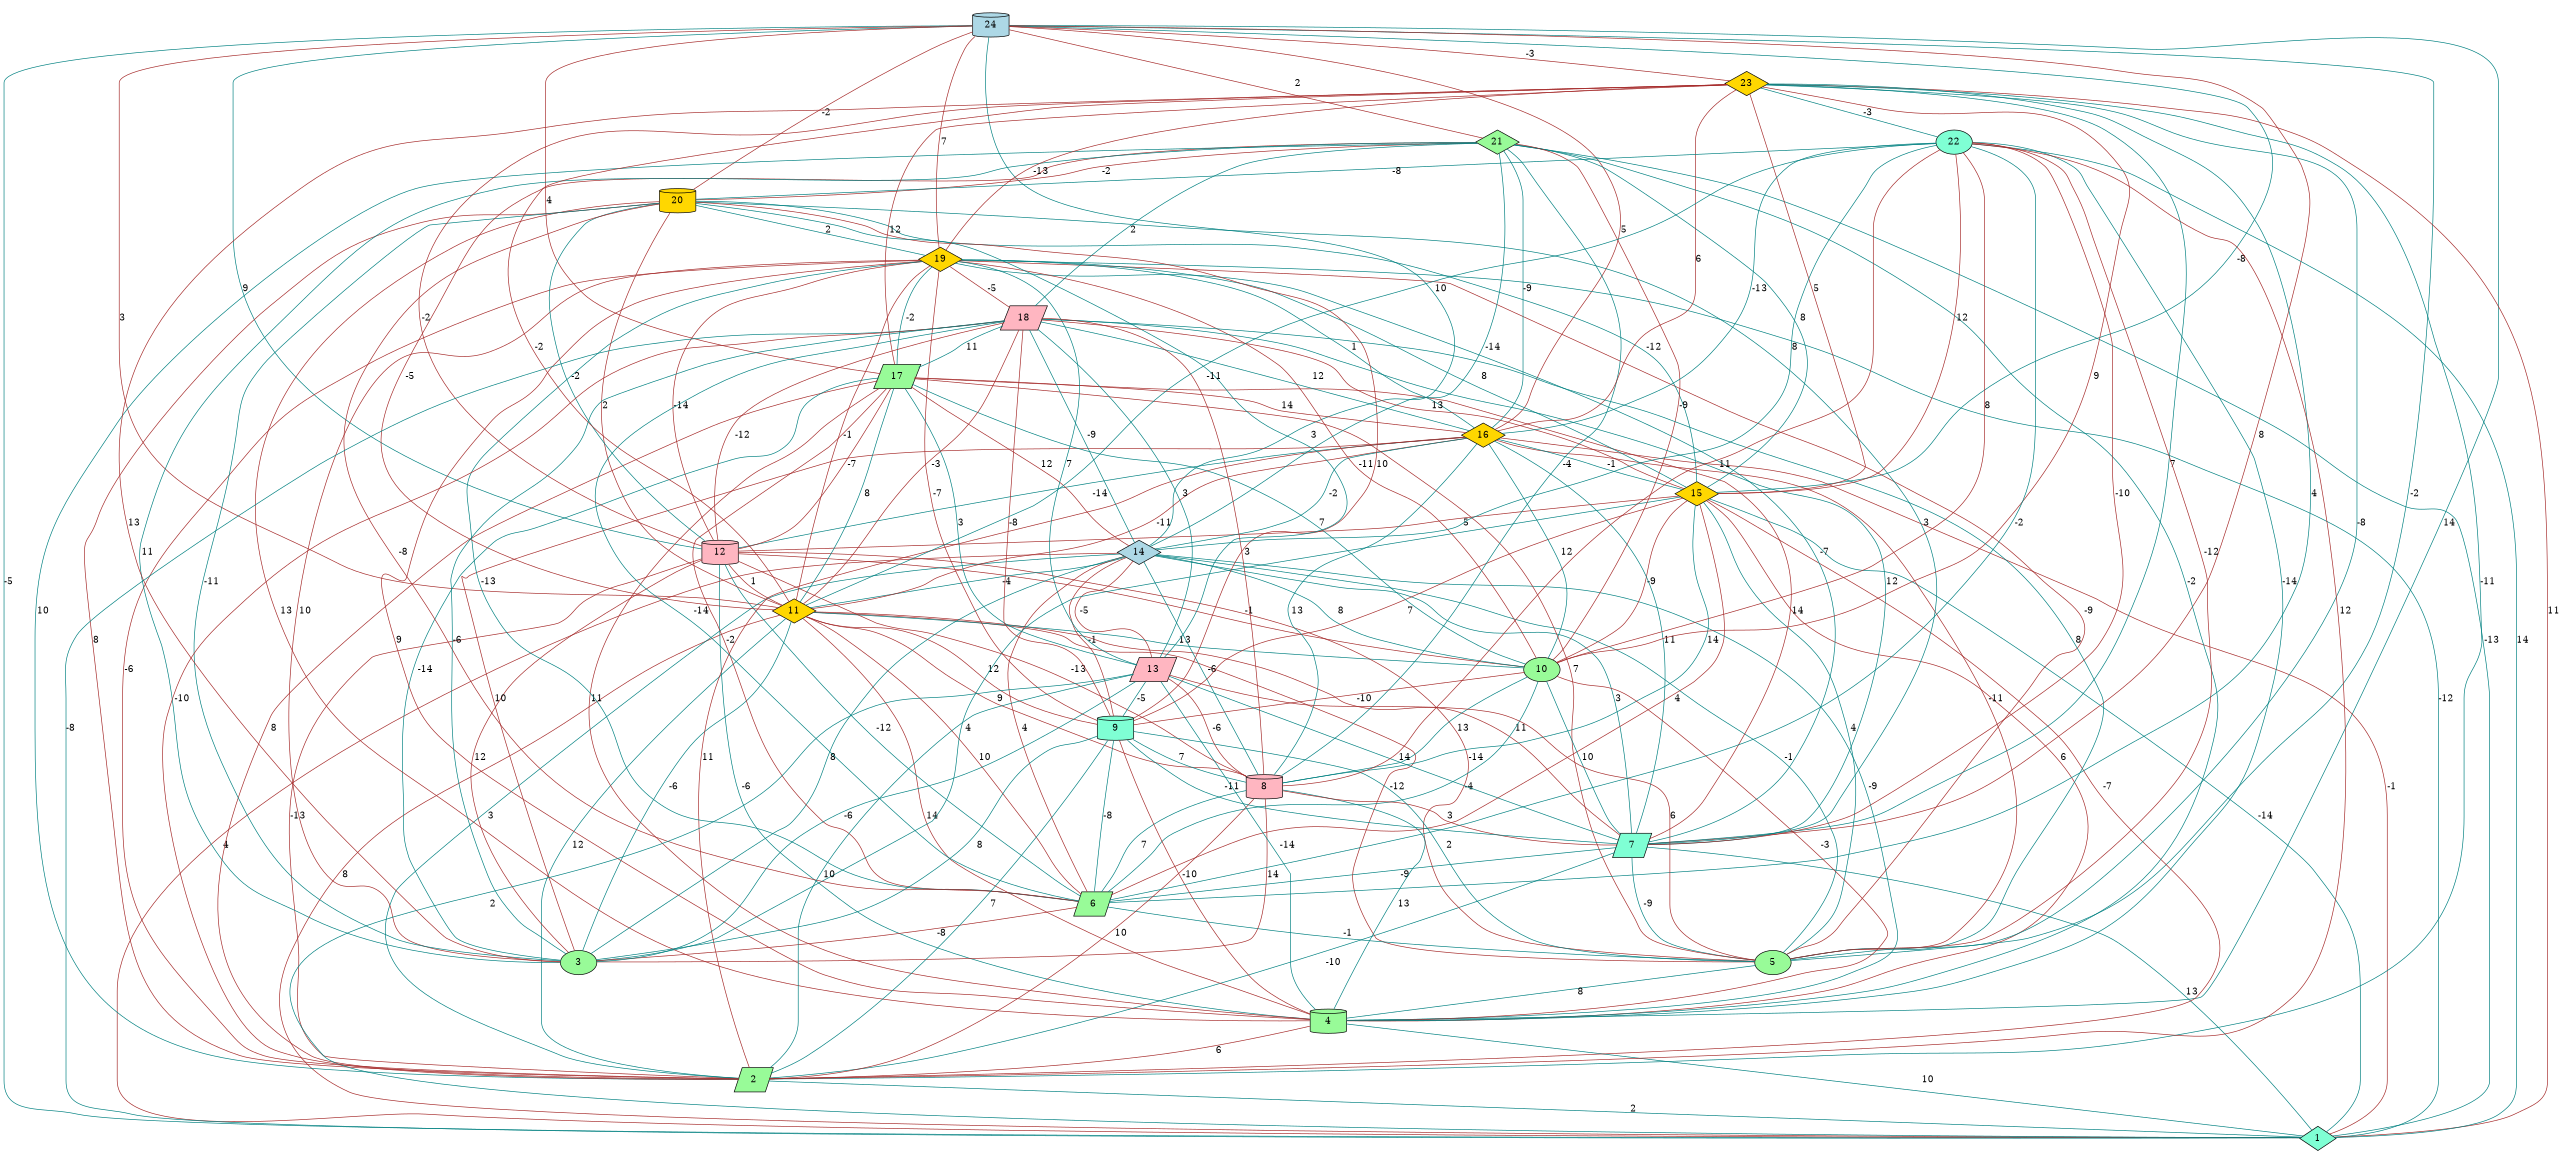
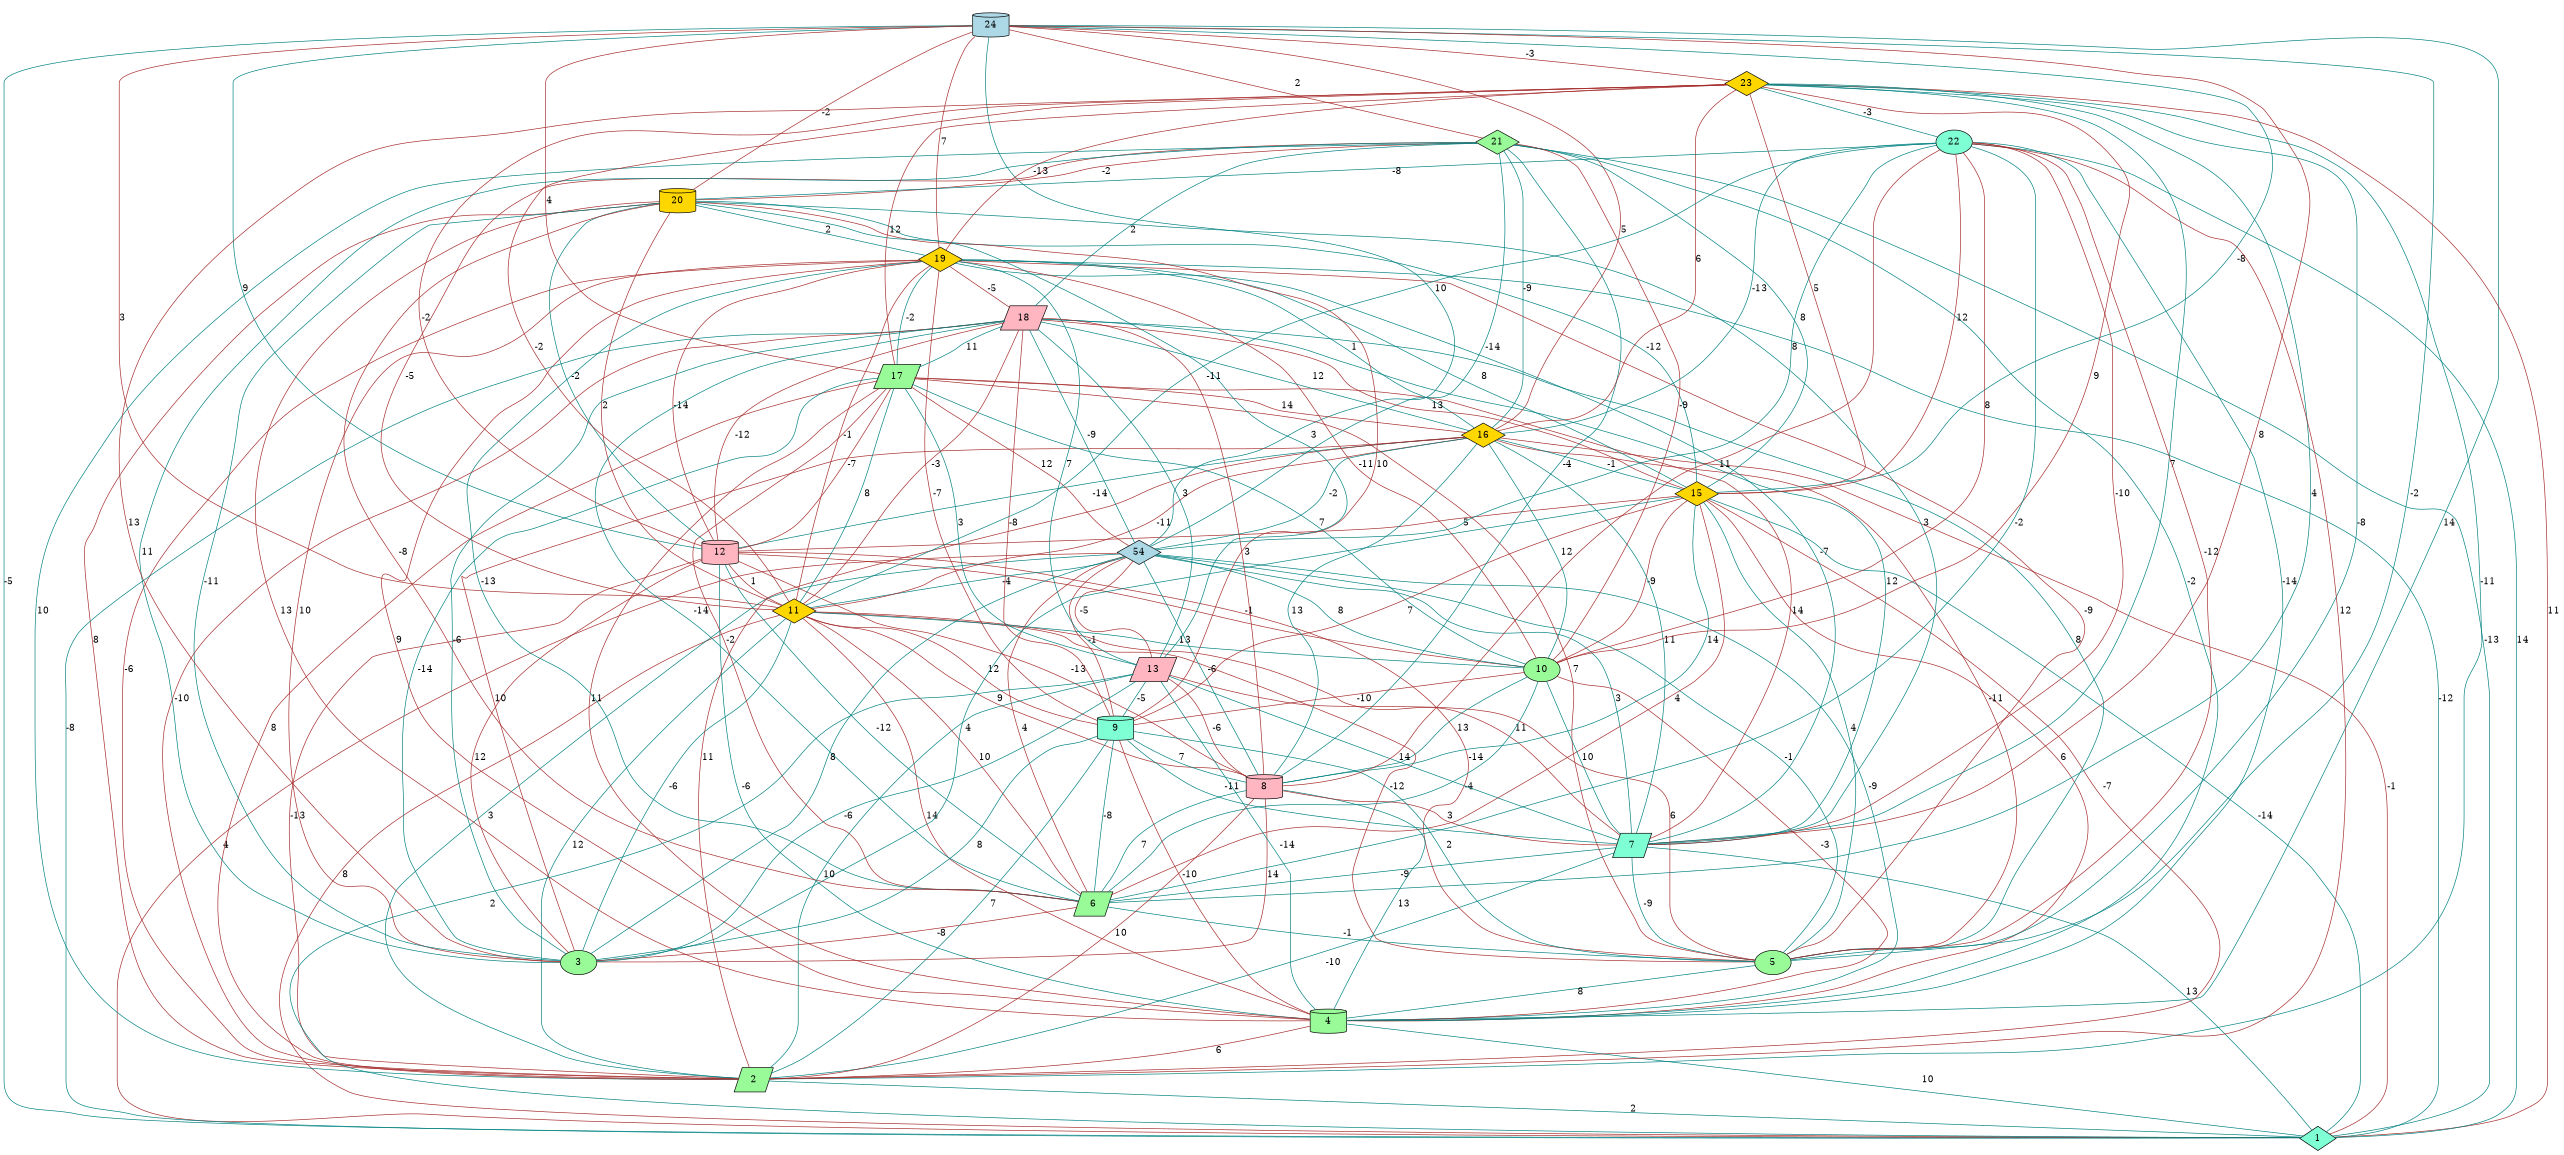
  graph {
    fontname="Helvetica,Arial,sans-serif"
    node [fillcolor=palegreen shape=diamond style=filled]
    edge [color=teal]
    24 [fillcolor=lightblue shape=cylinder]
    1 [fillcolor=aquamarine]
    4 [shape=cylinder]
    5 [shape=ellipse]
    7 [fillcolor=aquamarine shape=parallelogram]
    11 [fillcolor=gold]
    12 [fillcolor=lightpink shape=cylinder]
-   14 [fillcolor=lightblue]
+   14 [fillcolor=lightblue label=54]
    15 [fillcolor=gold]
    16 [fillcolor=gold]
    17 [shape=parallelogram]
    19 [fillcolor=gold]
    20 [fillcolor=gold shape=cylinder]
    21
    23 [fillcolor=gold]
    2 [shape=parallelogram]
    6 [shape=parallelogram]
    3 [shape=ellipse]
    10 [shape=ellipse]
    8 [fillcolor=lightpink shape=cylinder]
    9 [fillcolor=aquamarine shape=cylinder]
    13 [fillcolor=lightpink shape=parallelogram]
    18 [fillcolor=lightpink shape=parallelogram]
    22 [fillcolor=aquamarine shape=ellipse]
    24 -- 1 [label=-5]
    24 -- 4 [label=14]
    24 -- 5 [label=-2]
    24 -- 7 [color=brown label=8]
    24 -- 11 [color=brown label=3]
    24 -- 12 [label=9]
    24 -- 14 [label=10]
    24 -- 15 [label=-8]
    24 -- 16 [color=brown label=5]
    24 -- 17 [color=brown label=4]
    24 -- 19 [color=brown label=7]
    24 -- 20 [color=brown label=-2]
    24 -- 21 [color=brown label=2]
    24 -- 23 [color=brown label=-3]
    4 -- 1 [label=10]
    4 -- 2 [color=brown label=6]
    5 -- 4 [label=8]
    7 -- 1 [label=13]
    7 -- 5 [label=-9]
    7 -- 2 [label=-10]
    7 -- 6 [label=-9]
    11 -- 1 [color=brown label=8]
    11 -- 4 [color=brown label=14]
    11 -- 5 [color=brown label=-12]
    11 -- 7 [color=brown label=11]
    11 -- 2 [label=12]
    11 -- 6 [color=brown label=10]
    11 -- 3 [label=-6]
    11 -- 10 [label=13]
    11 -- 8 [color=brown label=9]
    11 -- 9 [color=brown label=12]
    12 -- 4 [label=-6]
    12 -- 5 [color=brown label=-14]
    12 -- 11 [color=brown label=1]
    12 -- 2 [color=brown label=-13]
    12 -- 6 [label=-12]
    12 -- 3 [color=brown label=12]
    12 -- 10 [color=brown label=-1]
    12 -- 8 [color=brown label=-13]
    14 -- 1 [color=brown label=4]
    14 -- 4 [label=-9]
    14 -- 5 [label=-1]
    14 -- 7 [label=3]
    14 -- 11 [label=-4]
    14 -- 2 [label=3]
    14 -- 6 [color=brown label=4]
    14 -- 3 [label=8]
    14 -- 10 [label=8]
    14 -- 8 [label=-6]
    14 -- 9 [color=brown label=-1]
    14 -- 13 [color=brown label=-5]
    15 -- 1 [label=-14]
    15 -- 4 [color=brown label=6]
    15 -- 5 [label=4]
    15 -- 12 [color=brown label=5]
    15 -- 2 [color=brown label=-7]
    15 -- 6 [color=brown label=4]
    15 -- 3 [label=4]
    15 -- 10 [color=brown label=-9]
    15 -- 8 [label=14]
    15 -- 9 [color=brown label=7]
    16 -- 1 [color=brown label=-1]
    16 -- 5 [color=brown label=-11]
    16 -- 7 [label=11]
    16 -- 11 [color=brown label=-11]
    16 -- 12 [label=-14]
    16 -- 14 [label=-2]
    16 -- 15 [label=-1]
    16 -- 2 [color=brown label=11]
    16 -- 3 [color=brown label=10]
    16 -- 10 [label=12]
    16 -- 8 [label=13]
    17 -- 4 [color=brown label=11]
    17 -- 5 [color=brown label=7]
    17 -- 7 [color=brown label=14]
    17 -- 11 [label=8]
    17 -- 12 [color=brown label=-7]
    17 -- 14 [color=brown label=12]
    17 -- 16 [color=brown label=14]
    17 -- 2 [color=brown label=8]
    17 -- 6 [color=brown label=-2]
    17 -- 3 [label=-14]
    17 -- 10 [label=7]
    17 -- 13 [label=3]
    19 -- 1 [label=-12]
    19 -- 4 [color=brown label=9]
    19 -- 5 [color=brown label=-9]
    19 -- 7 [label=-7]
    19 -- 11 [color=brown label=-1]
    19 -- 12 [color=brown label=-14]
    19 -- 15 [label=8]
    19 -- 16 [label=1]
    19 -- 17 [label=-2]
    19 -- 2 [color=brown label=-6]
    19 -- 6 [label=-13]
    19 -- 3 [color=brown label=10]
    19 -- 10 [color=brown label=-11]
    19 -- 9 [color=brown label=-7]
    19 -- 13 [label=7]
    19 -- 18 [color=brown label=-5]
    20 -- 4 [color=brown label=13]
    20 -- 7 [label=3]
    20 -- 11 [color=brown label=2]
    20 -- 12 [label=-2]
    20 -- 15 [label=-12]
    20 -- 19 [label=2]
    20 -- 2 [color=brown label=8]
    20 -- 6 [color=brown label=-8]
    20 -- 3 [label=-11]
    20 -- 9 [color=brown label=10]
    20 -- 13 [label=3]
    21 -- 1 [label=-13]
    21 -- 4 [label=-2]
    21 -- 11 [color=brown label=-5]
    21 -- 14 [label=-14]
    21 -- 15 [label=8]
    21 -- 16 [label=-9]
    21 -- 20 [color=brown label=-2]
    21 -- 2 [label=10]
    21 -- 3 [label=11]
    21 -- 10 [color=brown label=-9]
    21 -- 8 [label=-4]
    21 -- 18 [label=2]
    23 -- 1 [color=brown label=11]
    23 -- 5 [label=-8]
    23 -- 7 [label=7]
    23 -- 11 [color=brown label=-2]
    23 -- 12 [color=brown label=-2]
    23 -- 15 [color=brown label=5]
    23 -- 16 [color=brown label=6]
    23 -- 17 [color=brown label=12]
    23 -- 19 [color=brown label=-13]
    23 -- 2 [label=-11]
    23 -- 6 [label=4]
    23 -- 3 [color=brown label=13]
    23 -- 10 [color=brown label=9]
    23 -- 22 [label=-3]
    2 -- 1 [label=2]
    6 -- 5 [label=-1]
    6 -- 3 [color=brown label=-8]
    10 -- 4 [color=brown label=-3]
    10 -- 7 [label=10]
    10 -- 6 [label=-4]
    10 -- 8 [label=13]
    10 -- 9 [color=brown label=-10]
    8 -- 4 [label=13]
    8 -- 7 [color=brown label=3]
    8 -- 2 [color=brown label=10]
    8 -- 6 [label=7]
    8 -- 3 [color=brown label=14]
    9 -- 4 [color=brown label=-10]
    9 -- 5 [label=2]
    9 -- 7 [label=-11]
    9 -- 2 [label=7]
    9 -- 6 [label=-8]
    9 -- 3 [label=8]
    9 -- 8 [label=7]
    13 -- 1 [label=2]
    13 -- 4 [label=-14]
    13 -- 5 [color=brown label=6]
    13 -- 7 [label=14]
    13 -- 2 [label=10]
    13 -- 3 [label=-6]
    13 -- 8 [color=brown label=-6]
    13 -- 9 [label=-5]
    18 -- 1 [label=-8]
    18 -- 5 [label=8]
    18 -- 7 [label=12]
    18 -- 11 [color=brown label=-3]
    18 -- 12 [color=brown label=-12]
    18 -- 14 [label=-9]
    18 -- 15 [color=brown label=13]
    18 -- 16 [label=12]
    18 -- 17 [label=11]
    18 -- 2 [color=brown label=-10]
    18 -- 6 [label=-14]
    18 -- 3 [label=-6]
    18 -- 8 [color=brown label=3]
    18 -- 9 [color=brown label=-8]
    18 -- 13 [label=3]
    22 -- 1 [label=14]
    22 -- 4 [label=-14]
    22 -- 5 [color=brown label=-12]
    22 -- 7 [color=brown label=-10]
    22 -- 11 [label=-11]
    22 -- 14 [label=8]
    22 -- 15 [color=brown label=12]
    22 -- 16 [label=-13]
    22 -- 20 [label=-8]
    22 -- 2 [color=brown label=12]
    22 -- 6 [label=-2]
    22 -- 10 [color=brown label=8]
    22 -- 8 [color=brown label=11]
  }
